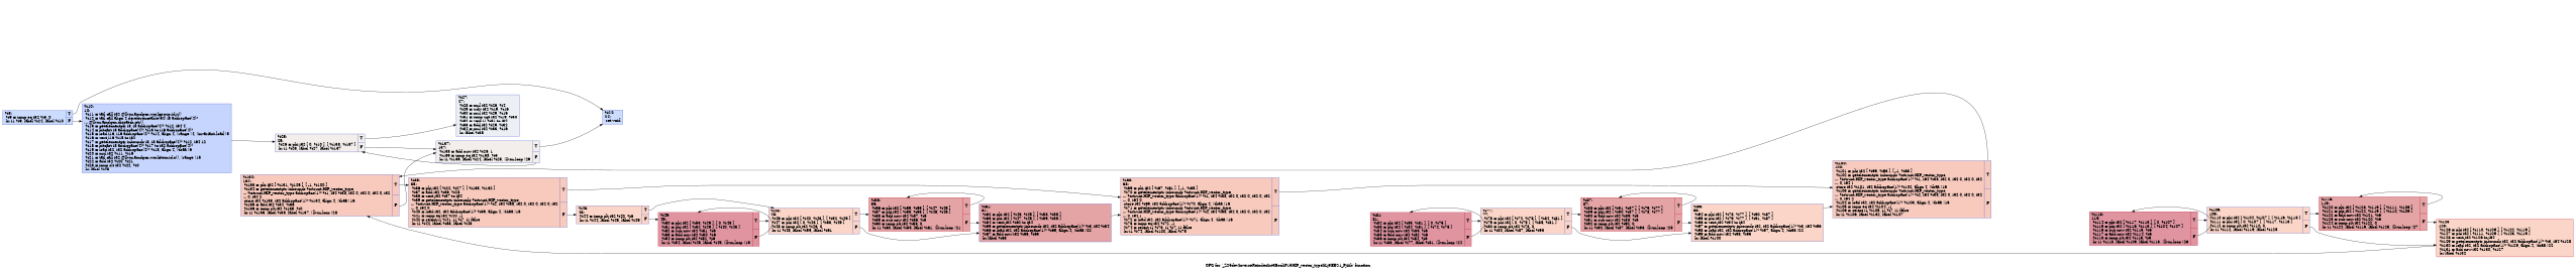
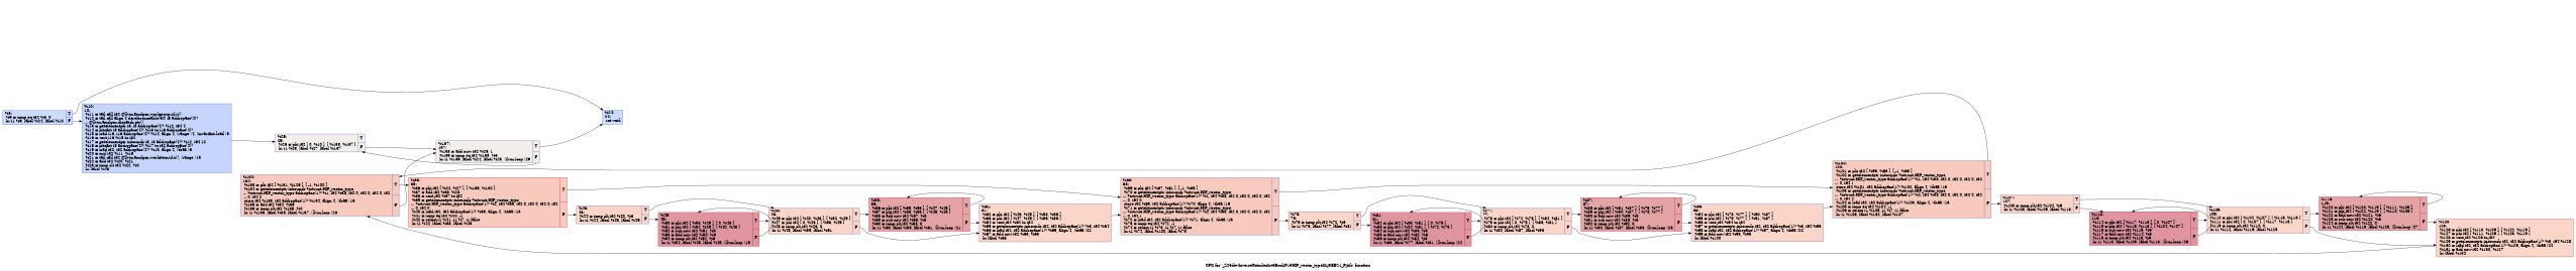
  digraph {
    label="CFG for '_Z25devInverseReindexInt3BooliP15HIP_vector_typeIiLj3EES1_Pjiiib' function"
    rankdir=LR
    node [color="#3d50c3ff" fillcolor="#f5a08170" shape=record style=filled]
    edge [tailport=s0]
    n1 [fillcolor="#8caffe70" label="{%8:\l  %9 = icmp eq i32 %5, 0\l  br i1 %9, label %24, label %10\l|{<s0>T|<s1>F}}"]
    n2 [fillcolor="#8caffe70" label="{%24:\l24:                                               \l  ret void\l}"]
    n3 [fillcolor="#7ea1fa70" label="{%10:\l10:                                               \l  %11 = tail call i32 @llvm.amdgcn.workgroup.id.x()\l  %12 = tail call align 4 dereferenceable(64) i8 addrspace(4)*\l... @llvm.amdgcn.dispatch.ptr()\l  %13 = getelementptr i8, i8 addrspace(4)* %12, i64 4\l  %14 = bitcast i8 addrspace(4)* %13 to i16 addrspace(4)*\l  %15 = load i16, i16 addrspace(4)* %14, align 4, !range !4, !invariant.load !5\l  %16 = zext i16 %15 to i32\l  %17 = getelementptr inbounds i8, i8 addrspace(4)* %12, i64 12\l  %18 = bitcast i8 addrspace(4)* %17 to i32 addrspace(4)*\l  %19 = load i32, i32 addrspace(4)* %18, align 4, !tbaa !6\l  %20 = mul i32 %11, %16\l  %21 = tail call i32 @llvm.amdgcn.workitem.id.x(), !range !15\l  %22 = add i32 %20, %21\l  %23 = icmp slt i32 %22, %0\l  br label %25\l}"]
    n4 [fillcolor="#e5d8d170" label="{%25:\l25:                                               \l  %26 = phi i32 [ 0, %10 ], [ %138, %137 ]\l  br i1 %23, label %27, label %137\l|{<s0>T|<s1>F}}"]
-   n5 [fillcolor="#d4dbe670" label="{%27:\l27:                                               \l  %28 = mul i32 %26, %4\l  %29 = udiv i32 %19, %16\l  %30 = mul i32 %29, %16\l  %31 = icmp ugt i32 %19, %30\l  %32 = zext i1 %31 to i32\l  %33 = add i32 %29, %32\l  %34 = mul i32 %33, %16\l  br label %35\l}"]
    n6 [fillcolor="#e5d8d170" label="{%137:\l137:                                              \l  %138 = add nuw i32 %26, 1\l  %139 = icmp eq i32 %138, %5\l  br i1 %139, label %24, label %25, !llvm.loop !29\l|{<s0>T|<s1>F}}"]
-   n7 [fillcolor="#ef886b70" label="{%35:\l35:                                               \l  %36 = phi i32 [ %22, %27 ], [ %135, %132 ]\l  %37 = add i32 %36, %28\l  %38 = zext i32 %37 to i64\l  %39 = getelementptr inbounds %struct.HIP_vector_type,\l... %struct.HIP_vector_type addrspace(1)* %2, i64 %38, i32 0, i32 0, i32 0, i32\l... 0, i64 0\l  %40 = load i32, i32 addrspace(1)* %39, align 4, !tbaa !16\l  %41 = icmp eq i32 %40, -1\l  %42 = select i1 %41, i1 %7, i1 false\l  br i1 %42, label %68, label %43\l|{<s0>T|<s1>F}}"]
+   n7 [color="#b70d28ff" fillcolor="#ef886b70" label="{%35:\l35:                                               \l  %36 = phi i32 [ %22, %27 ], [ %135, %132 ]\l  %37 = add i32 %36, %28\l  %38 = zext i32 %37 to i64\l  %39 = getelementptr inbounds %struct.HIP_vector_type,\l... %struct.HIP_vector_type addrspace(1)* %2, i64 %38, i32 0, i32 0, i32 0, i32\l... 0, i64 0\l  %40 = load i32, i32 addrspace(1)* %39, align 4, !tbaa !16\l  %41 = icmp eq i32 %40, -1\l  %42 = select i1 %41, i1 %7, i1 false\l  br i1 %42, label %68, label %43\l|{<s0>T|<s1>F}}"]
    n8 [fillcolor="#ef886b70" label="{%68:\l68:                                               \l  %69 = phi i32 [ %67, %61 ], [ -1, %35 ]\l  %70 = getelementptr inbounds %struct.HIP_vector_type,\l... %struct.HIP_vector_type addrspace(1)* %1, i64 %38, i32 0, i32 0, i32 0, i32\l... 0, i64 0\l  store i32 %69, i32 addrspace(1)* %70, align 4, !tbaa !16\l  %71 = getelementptr inbounds %struct.HIP_vector_type,\l... %struct.HIP_vector_type addrspace(1)* %2, i64 %38, i32 0, i32 0, i32 0, i32\l... 0, i64 1\l  %72 = load i32, i32 addrspace(1)* %71, align 4, !tbaa !16\l  %73 = icmp eq i32 %72, -1\l  %74 = select i1 %73, i1 %7, i1 false\l  br i1 %74, label %100, label %75\l|{<s0>T|<s1>F}}"]
    n9 [label="{%43:\l43:                                               \l  %44 = icmp slt i32 %40, %6\l  br i1 %44, label %45, label %49\l|{<s0>T|<s1>F}}"]
    n10 [fillcolor="#ef886b70" label="{%100:\l100:                                              \l  %101 = phi i32 [ %99, %93 ], [ -1, %68 ]\l  %102 = getelementptr inbounds %struct.HIP_vector_type,\l... %struct.HIP_vector_type addrspace(1)* %1, i64 %38, i32 0, i32 0, i32 0, i32\l... 0, i64 1\l  store i32 %101, i32 addrspace(1)* %102, align 4, !tbaa !16\l  %103 = getelementptr inbounds %struct.HIP_vector_type,\l... %struct.HIP_vector_type addrspace(1)* %2, i64 %38, i32 0, i32 0, i32 0, i32\l... 0, i64 2\l  %104 = load i32, i32 addrspace(1)* %103, align 4, !tbaa !16\l  %105 = icmp eq i32 %104, -1\l  %106 = select i1 %105, i1 %7, i1 false\l  br i1 %106, label %132, label %107\l|{<s0>T|<s1>F}}"]
+   n11 [label="{%75:\l75:                                               \l  %76 = icmp slt i32 %72, %6\l  br i1 %76, label %77, label %81\l|{<s0>T|<s1>F}}"]
    n12 [label="{%45:\l45:                                               \l  %46 = phi i32 [ %40, %43 ], [ %52, %49 ]\l  %47 = phi i32 [ 0, %43 ], [ %53, %49 ]\l  %48 = icmp slt i32 %46, 0\l  br i1 %48, label %55, label %61\l|{<s0>T|<s1>F}}"]
    n13 [color="#b70d28ff" fillcolor="#b70d2870" label="{%49:\l49:                                               \l  %50 = phi i32 [ %53, %49 ], [ 0, %43 ]\l  %51 = phi i32 [ %52, %49 ], [ %40, %43 ]\l  %52 = sub nsw i32 %51, %6\l  %53 = add nsw i32 %50, %6\l  %54 = icmp slt i32 %52, %6\l  br i1 %54, label %45, label %49, !llvm.loop !19\l|{<s0>T|<s1>F}}"]
    n14 [fillcolor="#ef886b70" label="{%132:\l132:                                              \l  %133 = phi i32 [ %131, %125 ], [ -1, %100 ]\l  %134 = getelementptr inbounds %struct.HIP_vector_type,\l... %struct.HIP_vector_type addrspace(1)* %1, i64 %38, i32 0, i32 0, i32 0, i32\l... 0, i64 2\l  store i32 %133, i32 addrspace(1)* %134, align 4, !tbaa !16\l  %135 = add i32 %34, %36\l  %136 = icmp slt i32 %135, %0\l  br i1 %136, label %35, label %137, !llvm.loop !28\l|{<s0>T|<s1>F}}"]
+   n15 [label="{%107:\l107:                                              \l  %108 = icmp slt i32 %104, %6\l  br i1 %108, label %109, label %113\l|{<s0>T|<s1>F}}"]
    n16 [label="{%77:\l77:                                               \l  %78 = phi i32 [ %72, %75 ], [ %84, %81 ]\l  %79 = phi i32 [ 0, %75 ], [ %85, %81 ]\l  %80 = icmp slt i32 %78, 0\l  br i1 %80, label %87, label %93\l|{<s0>T|<s1>F}}"]
    n17 [color="#b70d28ff" fillcolor="#b70d2870" label="{%81:\l81:                                               \l  %82 = phi i32 [ %85, %81 ], [ 0, %75 ]\l  %83 = phi i32 [ %84, %81 ], [ %72, %75 ]\l  %84 = sub nsw i32 %83, %6\l  %85 = add nsw i32 %82, %6\l  %86 = icmp slt i32 %84, %6\l  br i1 %86, label %77, label %81, !llvm.loop !24\l|{<s0>T|<s1>F}}"]
    n18 [color="#b70d28ff" fillcolor="#c32e3170" label="{%55:\l55:                                               \l  %56 = phi i32 [ %59, %55 ], [ %47, %45 ]\l  %57 = phi i32 [ %58, %55 ], [ %46, %45 ]\l  %58 = add nsw i32 %57, %6\l  %59 = sub nsw i32 %56, %6\l  %60 = icmp slt i32 %58, 0\l  br i1 %60, label %55, label %61, !llvm.loop !21\l|{<s0>T|<s1>F}}"]
-   n19 [fillcolor="#c32e3170" label="{%61:\l61:                                               \l  %62 = phi i32 [ %46, %45 ], [ %58, %55 ]\l  %63 = phi i32 [ %47, %45 ], [ %59, %55 ]\l  %64 = zext i32 %62 to i64\l  %65 = getelementptr inbounds i32, i32 addrspace(1)* %3, i64 %64\l  %66 = load i32, i32 addrspace(1)* %65, align 4, !tbaa !22\l  %67 = add nsw i32 %66, %63\l  br label %68\l}"]
-   n20 [label="{%109:\l109:                                              \l  %110 = phi i32 [ %104, %107 ], [ %116, %113 ]\l  %111 = phi i32 [ 0, %107 ], [ %117, %113 ]\l  %112 = icmp slt i32 %110, 0\l  br i1 %112, label %119, label %125\l|{<s0>T|<s1>F}}"]
+   n19 [label="{%61:\l61:                                               \l  %62 = phi i32 [ %46, %45 ], [ %58, %55 ]\l  %63 = phi i32 [ %47, %45 ], [ %59, %55 ]\l  %64 = zext i32 %62 to i64\l  %65 = getelementptr inbounds i32, i32 addrspace(1)* %3, i64 %64\l  %66 = load i32, i32 addrspace(1)* %65, align 4, !tbaa !22\l  %67 = add nsw i32 %66, %63\l  br label %68\l}"]
+   n20 [label="{%109:\l109:                                              \l  %110 = phi i32 [ %104, %107 ], [ %116, %113 ]\l  %111 = phi i32 [ 0, %107 ], [ %117, %113 ]\l  %119 = icmp slt i32 %110, 0\l  br i1 %112, label %119, label %125\l|{<s0>T|<s1>F}}"]
    n21 [color="#b70d28ff" fillcolor="#b70d2870" label="{%113:\l113:                                              \l  %114 = phi i32 [ %117, %113 ], [ 0, %107 ]\l  %115 = phi i32 [ %116, %113 ], [ %104, %107 ]\l  %116 = sub nsw i32 %115, %6\l  %117 = add nsw i32 %114, %6\l  %118 = icmp slt i32 %116, %6\l  br i1 %118, label %109, label %113, !llvm.loop !26\l|{<s0>T|<s1>F}}"]
    n22 [color="#b70d28ff" fillcolor="#c32e3170" label="{%87:\l87:                                               \l  %88 = phi i32 [ %91, %87 ], [ %79, %77 ]\l  %89 = phi i32 [ %90, %87 ], [ %78, %77 ]\l  %90 = add nsw i32 %89, %6\l  %91 = sub nsw i32 %88, %6\l  %92 = icmp slt i32 %90, 0\l  br i1 %92, label %87, label %93, !llvm.loop !25\l|{<s0>T|<s1>F}}"]
    n23 [label="{%93:\l93:                                               \l  %94 = phi i32 [ %78, %77 ], [ %90, %87 ]\l  %95 = phi i32 [ %79, %77 ], [ %91, %87 ]\l  %96 = zext i32 %94 to i64\l  %97 = getelementptr inbounds i32, i32 addrspace(1)* %3, i64 %96\l  %98 = load i32, i32 addrspace(1)* %97, align 4, !tbaa !22\l  %99 = add nsw i32 %98, %95\l  br label %100\l}"]
    n24 [color="#b70d28ff" fillcolor="#c32e3170" label="{%119:\l119:                                              \l  %120 = phi i32 [ %123, %119 ], [ %111, %109 ]\l  %121 = phi i32 [ %122, %119 ], [ %110, %109 ]\l  %122 = add nsw i32 %121, %6\l  %123 = sub nsw i32 %120, %6\l  %124 = icmp slt i32 %122, 0\l  br i1 %124, label %119, label %125, !llvm.loop !27\l|{<s0>T|<s1>F}}"]
    n25 [color="#b70d28ff" label="{%125:\l125:                                              \l  %126 = phi i32 [ %110, %109 ], [ %122, %119 ]\l  %127 = phi i32 [ %111, %109 ], [ %123, %119 ]\l  %128 = zext i32 %126 to i64\l  %129 = getelementptr inbounds i32, i32 addrspace(1)* %3, i64 %128\l  %130 = load i32, i32 addrspace(1)* %129, align 4, !tbaa !22\l  %131 = add nsw i32 %130, %127\l  br label %132\l}"]
    n1 -> n2
    n1 -> n3 [tailport=s1]
    n3 -> n4
-   n4 -> n5
    n4 -> n6 [tailport=s1]
    n6 -> n2
    n6 -> n4 [tailport=s1]
    n7 -> n8
    n7 -> n9 [tailport=s1]
    n8 -> n10
+   n8 -> n11 [tailport=s1]
    n9 -> n12
    n9 -> n13 [tailport=s1]
    n10 -> n14
+   n10 -> n15 [tailport=s1]
+   n11 -> n16
+   n11 -> n17 [tailport=s1]
    n12 -> n18
    n12 -> n19 [tailport=s1]
    n13 -> n12
    n13 -> n13 [tailport=s1]
    n14 -> n6 [tailport=s1]
    n14 -> n7
+   n15 -> n20
+   n15 -> n21 [tailport=s1]
    n16 -> n22
    n16 -> n23 [tailport=s1]
    n17 -> n16
    n17 -> n17 [tailport=s1]
    n18 -> n18
    n18 -> n19 [tailport=s1]
    n19 -> n8
    n20 -> n24
    n20 -> n25 [tailport=s1]
    n21 -> n20
    n21 -> n21 [tailport=s1]
    n22 -> n22
    n22 -> n23 [tailport=s1]
    n23 -> n10
    n24 -> n24
    n24 -> n25 [tailport=s1]
    n25 -> n14
  }
